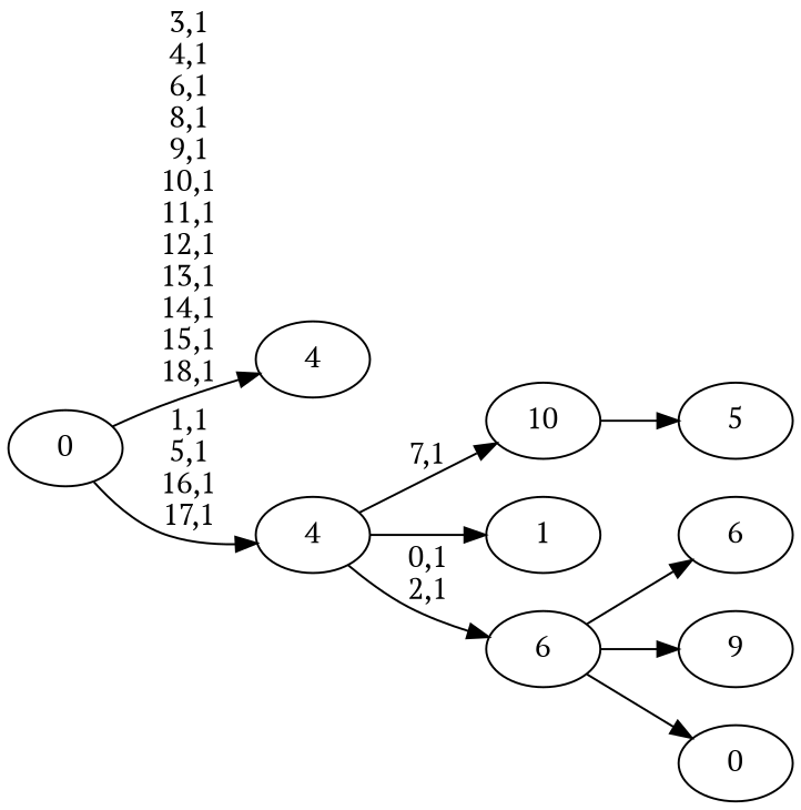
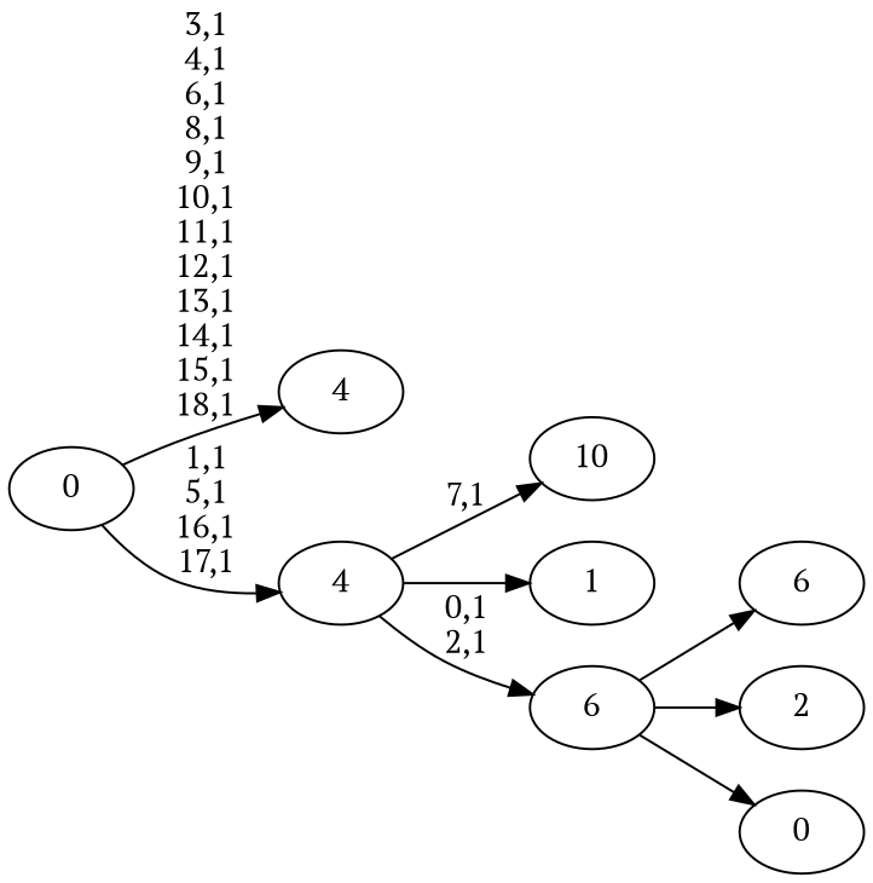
  digraph {
    fontname="PT Serif"
    rankdir=LR
    node [fontname="PT Serif"]
    edge [fontname="PT Serif"]
    n1 [label=6]
-   n2 [label=5]
    n3 [label=4]
    10
-   n5 [label=9]
+   n5 [label=2]
    n6 [label=1]
    n7 [label=0]
    6
    4
    0
-   10 -> n2
    6 -> n1
    6 -> n5
    6 -> n7
    4 -> 10 [label="7,1"]
    4 -> n6
    4 -> 6 [label="0,1\n2,1"]
    0 -> n3 [label="3,1\n4,1\n6,1\n8,1\n9,1\n10,1\n11,1\n12,1\n13,1\n14,1\n15,1\n18,1"]
    0 -> 4 [label="1,1\n5,1\n16,1\n17,1"]
  }
